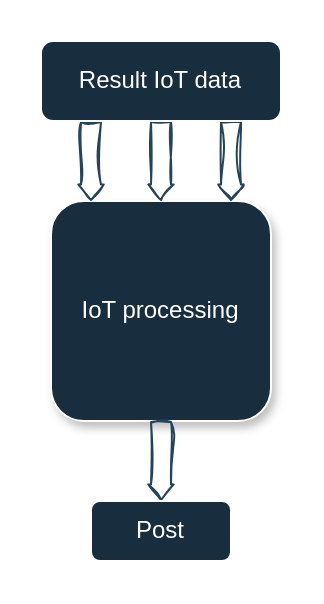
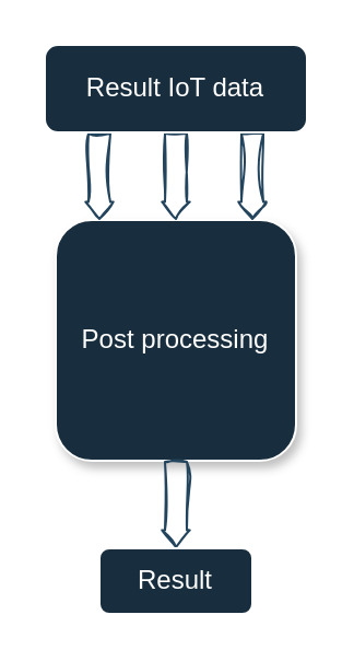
  <mxCell id="0" />
  <mxCell id="1" parent="0" />
- <mxCell id="2" value="&lt;font color=&quot;#ffffff&quot;&gt;IoT processing&lt;/font&gt;" style="whiteSpace=wrap;html=1;aspect=fixed;labelBackgroundColor=none;fillColor=#182E3E;strokeColor=#FFFFFF;fontColor=#FFFFFF;glass=0;shadow=1;rounded=1;" vertex="1" parent="1"><mxGeometry x="25" y="100" width="110" height="110" as="geometry" /></mxCell>
+ <mxCell id="2" value="&lt;font color=&quot;#ffffff&quot;&gt;Post processing&lt;/font&gt;" style="whiteSpace=wrap;html=1;aspect=fixed;labelBackgroundColor=none;fillColor=#182E3E;strokeColor=#FFFFFF;fontColor=#FFFFFF;glass=0;shadow=1;rounded=1;" vertex="1" parent="1"><mxGeometry x="25" y="100" width="110" height="110" as="geometry" /></mxCell>
  <mxCell id="3" value="" style="shape=flexArrow;endArrow=classic;html=1;rounded=0;endWidth=1.739;endSize=2.261;labelBackgroundColor=none;fontColor=default;strokeColor=#23445D;shadow=0;sketch=1;curveFitting=1;jiggle=2;" edge="1" parent="1"><mxGeometry width="50" height="50" relative="1" as="geometry"><mxPoint x="45" y="60" as="sourcePoint" /><mxPoint x="45" y="100" as="targetPoint" /></mxGeometry></mxCell>
  <mxCell id="4" value="" style="shape=flexArrow;endArrow=classic;html=1;rounded=0;endWidth=1.739;endSize=2.261;labelBackgroundColor=none;fontColor=default;strokeColor=#23445D;shadow=0;sketch=1;curveFitting=1;jiggle=2;" edge="1" parent="1"><mxGeometry width="50" height="50" relative="1" as="geometry"><mxPoint x="80" y="60" as="sourcePoint" /><mxPoint x="80" y="100" as="targetPoint" /></mxGeometry></mxCell>
  <mxCell id="5" value="" style="shape=flexArrow;endArrow=classic;html=1;rounded=0;endWidth=1.739;endSize=2.261;labelBackgroundColor=none;fontColor=default;strokeColor=#23445D;shadow=0;sketch=1;curveFitting=1;jiggle=2;" edge="1" parent="1"><mxGeometry width="50" height="50" relative="1" as="geometry"><mxPoint x="115" y="60" as="sourcePoint" /><mxPoint x="115" y="100" as="targetPoint" /></mxGeometry></mxCell>
  <mxCell id="6" value="Result IoT data" style="rounded=1;whiteSpace=wrap;html=1;labelBackgroundColor=none;fillColor=#182E3E;strokeColor=#FFFFFF;fontColor=#FFFFFF;" vertex="1" parent="1"><mxGeometry x="20" y="20" width="120" height="40" as="geometry" /></mxCell>
  <mxCell id="7" value="" style="shape=flexArrow;endArrow=classic;html=1;rounded=0;endWidth=1.739;endSize=2.261;labelBackgroundColor=none;fontColor=default;strokeColor=#23445D;shadow=0;sketch=1;curveFitting=1;jiggle=2;" edge="1" parent="1"><mxGeometry width="50" height="50" relative="1" as="geometry"><mxPoint x="80" y="210" as="sourcePoint" /><mxPoint x="80" y="250" as="targetPoint" /></mxGeometry></mxCell>
- <mxCell id="8" value="Post" style="rounded=1;whiteSpace=wrap;html=1;labelBackgroundColor=none;fillColor=#182E3E;strokeColor=#FFFFFF;fontColor=#FFFFFF;" vertex="1" parent="1"><mxGeometry x="45" y="250" width="70" height="30" as="geometry" /></mxCell>
+ <mxCell id="8" value="Result" style="rounded=1;whiteSpace=wrap;html=1;labelBackgroundColor=none;fillColor=#182E3E;strokeColor=#FFFFFF;fontColor=#FFFFFF;" vertex="1" parent="1"><mxGeometry x="45" y="250" width="70" height="30" as="geometry" /></mxCell>
